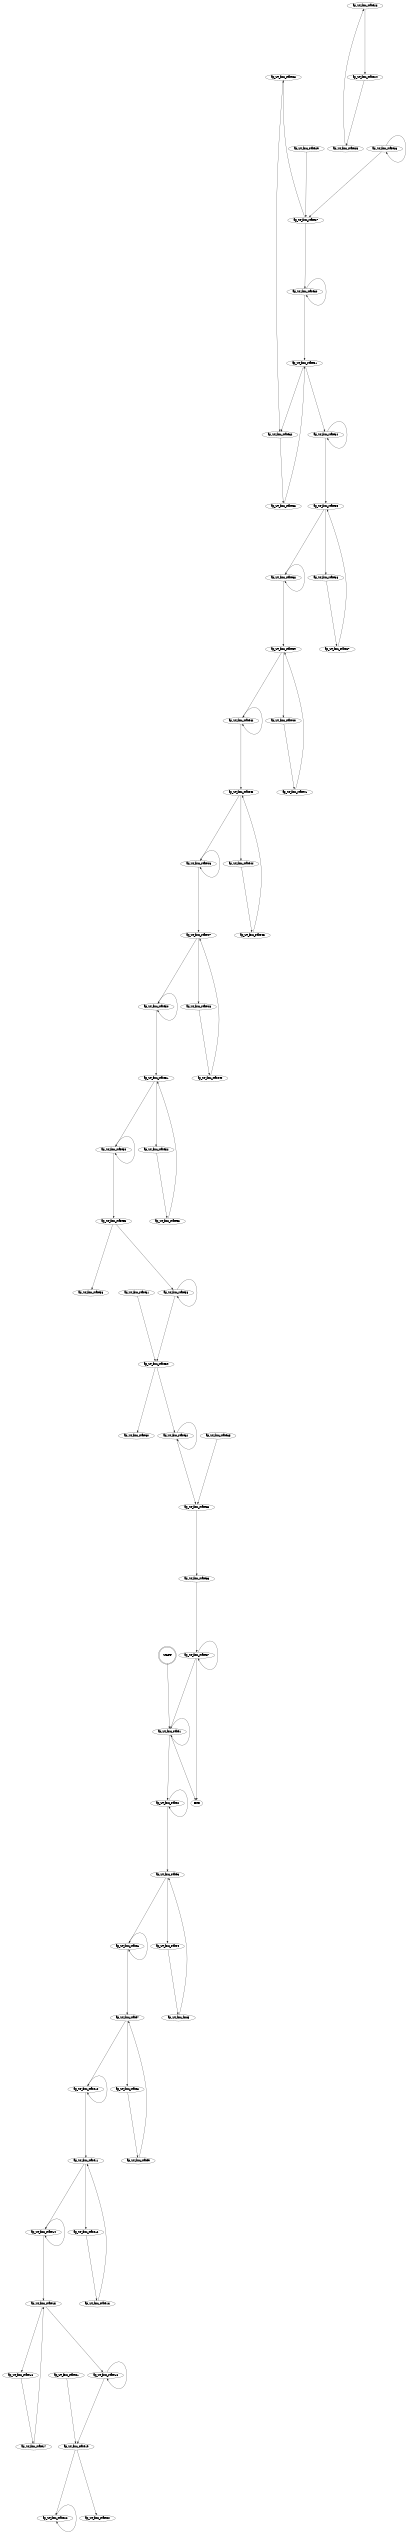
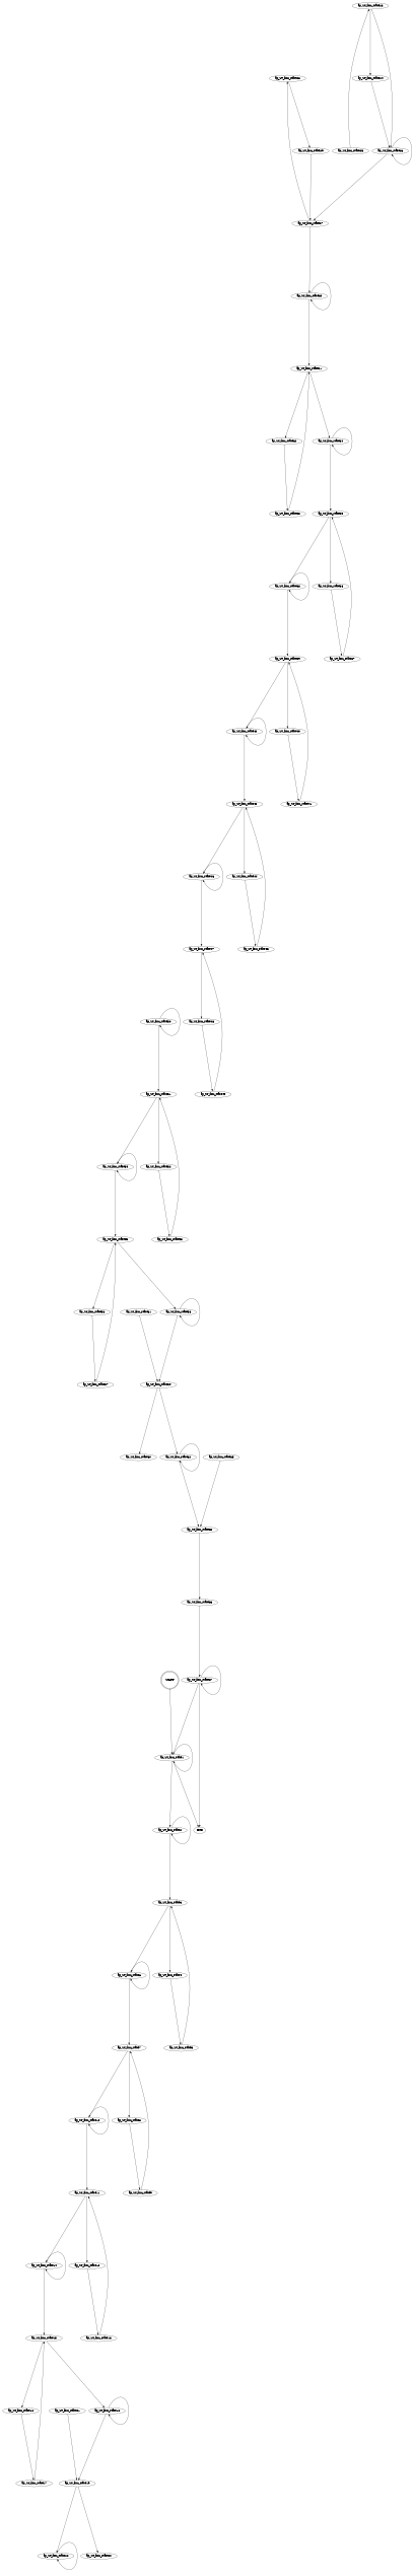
  digraph {
    ranksep=5.0
    edge [color=black]
    START [shape=doublecircle]
    ap_ST_fsm_state1
    ap_ST_fsm_state2
    END
    ap_ST_fsm_state3
    ap_ST_fsm_state6
    ap_ST_fsm_state4
    ap_ST_fsm_state7
-   ap_ST_fsm_state5 [label=ap_ST_fsm_fsm5]
+   ap_ST_fsm_state5
    ap_ST_fsm_state10
    ap_ST_fsm_state8
    ap_ST_fsm_state11
    ap_ST_fsm_state9
    ap_ST_fsm_state14
    ap_ST_fsm_state12
    ap_ST_fsm_state15
    ap_ST_fsm_state13
    ap_ST_fsm_state18
    ap_ST_fsm_state16
    ap_ST_fsm_state19
    ap_ST_fsm_state17
    ap_ST_fsm_state22
    ap_ST_fsm_state20
    ap_ST_fsm_state23
    ap_ST_fsm_state26
    ap_ST_fsm_state24
    ap_ST_fsm_state21
    ap_ST_fsm_state27
    ap_ST_fsm_state25
    ap_ST_fsm_state30
    ap_ST_fsm_state28
    ap_ST_fsm_state31
    ap_ST_fsm_state29
    ap_ST_fsm_state34
    ap_ST_fsm_state32
    ap_ST_fsm_state35
    ap_ST_fsm_state33
    ap_ST_fsm_state38
    ap_ST_fsm_state36
    ap_ST_fsm_state39
    ap_ST_fsm_state37
    ap_ST_fsm_state42
    ap_ST_fsm_state40
    ap_ST_fsm_state43
    ap_ST_fsm_state41
    ap_ST_fsm_state46
    ap_ST_fsm_state44
    ap_ST_fsm_state47
    ap_ST_fsm_state45
    ap_ST_fsm_state50
    ap_ST_fsm_state48
    ap_ST_fsm_state51
    ap_ST_fsm_state49
    ap_ST_fsm_state54
    ap_ST_fsm_state52
    ap_ST_fsm_state55
    ap_ST_fsm_state53
    ap_ST_fsm_state58
    ap_ST_fsm_state56
    ap_ST_fsm_state59
+   ap_ST_fsm_state57
    ap_ST_fsm_state62
    ap_ST_fsm_state60
    ap_ST_fsm_state63
    ap_ST_fsm_state66
    ap_ST_fsm_state61
    ap_ST_fsm_state67
    ap_ST_fsm_state65
    START -> ap_ST_fsm_state1
    ap_ST_fsm_state1 -> ap_ST_fsm_state1
    ap_ST_fsm_state1 -> ap_ST_fsm_state2
    ap_ST_fsm_state1 -> END
    ap_ST_fsm_state2 -> ap_ST_fsm_state2
    ap_ST_fsm_state2 -> ap_ST_fsm_state3
    ap_ST_fsm_state3 -> ap_ST_fsm_state6
    ap_ST_fsm_state3 -> ap_ST_fsm_state4
    ap_ST_fsm_state6 -> ap_ST_fsm_state6
    ap_ST_fsm_state6 -> ap_ST_fsm_state7
    ap_ST_fsm_state4 -> ap_ST_fsm_state5
    ap_ST_fsm_state7 -> ap_ST_fsm_state10
    ap_ST_fsm_state7 -> ap_ST_fsm_state8
    ap_ST_fsm_state5 -> ap_ST_fsm_state3
    ap_ST_fsm_state10 -> ap_ST_fsm_state10
    ap_ST_fsm_state10 -> ap_ST_fsm_state11
    ap_ST_fsm_state8 -> ap_ST_fsm_state9
    ap_ST_fsm_state11 -> ap_ST_fsm_state14
    ap_ST_fsm_state11 -> ap_ST_fsm_state12
    ap_ST_fsm_state9 -> ap_ST_fsm_state7
    ap_ST_fsm_state14 -> ap_ST_fsm_state14
    ap_ST_fsm_state14 -> ap_ST_fsm_state15
    ap_ST_fsm_state12 -> ap_ST_fsm_state13
    ap_ST_fsm_state15 -> ap_ST_fsm_state18
    ap_ST_fsm_state15 -> ap_ST_fsm_state16
    ap_ST_fsm_state13 -> ap_ST_fsm_state11
    ap_ST_fsm_state18 -> ap_ST_fsm_state18
    ap_ST_fsm_state18 -> ap_ST_fsm_state19
    ap_ST_fsm_state16 -> ap_ST_fsm_state17
    ap_ST_fsm_state19 -> ap_ST_fsm_state22
    ap_ST_fsm_state19 -> ap_ST_fsm_state20
    ap_ST_fsm_state17 -> ap_ST_fsm_state15
    ap_ST_fsm_state22 -> ap_ST_fsm_state22
+   ap_ST_fsm_state23 -> ap_ST_fsm_state26
    ap_ST_fsm_state23 -> ap_ST_fsm_state24
    ap_ST_fsm_state26 -> ap_ST_fsm_state26
    ap_ST_fsm_state26 -> ap_ST_fsm_state27
-   ap_ST_fsm_state24 -> ap_ST_fsm_state25
+   ap_ST_fsm_state24 -> ap_ST_fsm_state26
    ap_ST_fsm_state21 -> ap_ST_fsm_state19
    ap_ST_fsm_state27 -> ap_ST_fsm_state30
    ap_ST_fsm_state27 -> ap_ST_fsm_state28
    ap_ST_fsm_state25 -> ap_ST_fsm_state23
    ap_ST_fsm_state30 -> ap_ST_fsm_state30
    ap_ST_fsm_state30 -> ap_ST_fsm_state31
-   ap_ST_fsm_state28 -> ap_ST_fsm_state32
+   ap_ST_fsm_state28 -> ap_ST_fsm_state29
    ap_ST_fsm_state31 -> ap_ST_fsm_state34
    ap_ST_fsm_state31 -> ap_ST_fsm_state32
    ap_ST_fsm_state29 -> ap_ST_fsm_state27
    ap_ST_fsm_state34 -> ap_ST_fsm_state34
    ap_ST_fsm_state34 -> ap_ST_fsm_state35
    ap_ST_fsm_state32 -> ap_ST_fsm_state33
    ap_ST_fsm_state35 -> ap_ST_fsm_state38
    ap_ST_fsm_state35 -> ap_ST_fsm_state36
    ap_ST_fsm_state33 -> ap_ST_fsm_state31
    ap_ST_fsm_state38 -> ap_ST_fsm_state38
    ap_ST_fsm_state38 -> ap_ST_fsm_state39
    ap_ST_fsm_state36 -> ap_ST_fsm_state37
    ap_ST_fsm_state39 -> ap_ST_fsm_state42
    ap_ST_fsm_state39 -> ap_ST_fsm_state40
    ap_ST_fsm_state37 -> ap_ST_fsm_state35
    ap_ST_fsm_state42 -> ap_ST_fsm_state42
    ap_ST_fsm_state42 -> ap_ST_fsm_state43
    ap_ST_fsm_state40 -> ap_ST_fsm_state41
    ap_ST_fsm_state43 -> ap_ST_fsm_state46
    ap_ST_fsm_state43 -> ap_ST_fsm_state44
    ap_ST_fsm_state41 -> ap_ST_fsm_state39
    ap_ST_fsm_state46 -> ap_ST_fsm_state46
    ap_ST_fsm_state46 -> ap_ST_fsm_state47
    ap_ST_fsm_state44 -> ap_ST_fsm_state45
-   ap_ST_fsm_state47 -> ap_ST_fsm_state50
    ap_ST_fsm_state47 -> ap_ST_fsm_state48
    ap_ST_fsm_state45 -> ap_ST_fsm_state43
    ap_ST_fsm_state50 -> ap_ST_fsm_state50
    ap_ST_fsm_state50 -> ap_ST_fsm_state51
    ap_ST_fsm_state48 -> ap_ST_fsm_state49
    ap_ST_fsm_state51 -> ap_ST_fsm_state54
    ap_ST_fsm_state51 -> ap_ST_fsm_state52
    ap_ST_fsm_state49 -> ap_ST_fsm_state47
    ap_ST_fsm_state54 -> ap_ST_fsm_state54
    ap_ST_fsm_state54 -> ap_ST_fsm_state55
    ap_ST_fsm_state52 -> ap_ST_fsm_state53
    ap_ST_fsm_state55 -> ap_ST_fsm_state58
    ap_ST_fsm_state55 -> ap_ST_fsm_state56
    ap_ST_fsm_state53 -> ap_ST_fsm_state51
    ap_ST_fsm_state58 -> ap_ST_fsm_state58
    ap_ST_fsm_state58 -> ap_ST_fsm_state59
+   ap_ST_fsm_state56 -> ap_ST_fsm_state57
    ap_ST_fsm_state59 -> ap_ST_fsm_state62
    ap_ST_fsm_state59 -> ap_ST_fsm_state60
+   ap_ST_fsm_state57 -> ap_ST_fsm_state55
    ap_ST_fsm_state62 -> ap_ST_fsm_state62
    ap_ST_fsm_state62 -> ap_ST_fsm_state63
    ap_ST_fsm_state63 -> ap_ST_fsm_state66
    ap_ST_fsm_state66 -> ap_ST_fsm_state67
    ap_ST_fsm_state61 -> ap_ST_fsm_state59
    ap_ST_fsm_state67 -> ap_ST_fsm_state1
    ap_ST_fsm_state67 -> END
    ap_ST_fsm_state67 -> ap_ST_fsm_state67
    ap_ST_fsm_state65 -> ap_ST_fsm_state63
  }
